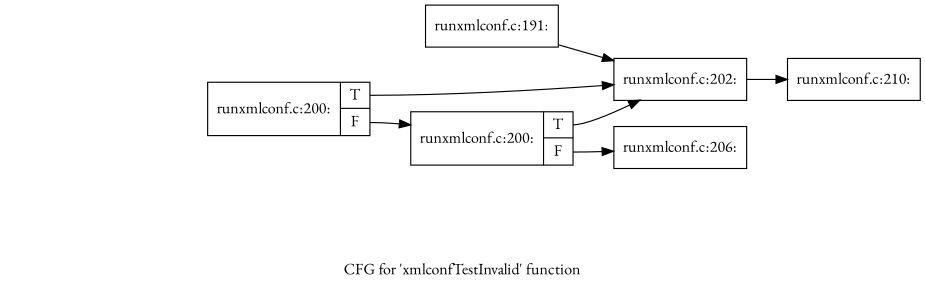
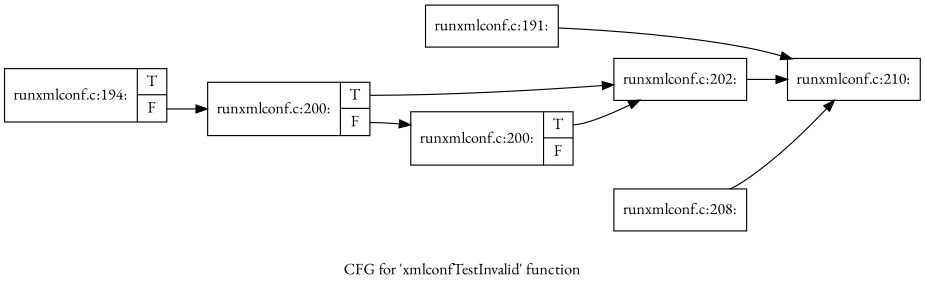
  digraph {
    fontname="EB Garamond"
    label="CFG for 'xmlconfTestInvalid' function"
    rankdir=LR
    node [fontname="EB Garamond" shape=record]
    edge [fontname="EB Garamond"]
    n1 [label="{runxmlconf.c:191:}"]
    n2 [label="{runxmlconf.c:210:}"]
+   n3 [label="{runxmlconf.c:194:|{<s0>T|<s1>F}}"]
    n4 [label="{runxmlconf.c:200:|{<s0>T|<s1>F}}"]
    n5 [label="{runxmlconf.c:202:}"]
    n6 [label="{runxmlconf.c:200:|{<s0>T|<s1>F}}"]
-   n8 [label="{runxmlconf.c:206:}"]
-   n1 -> n5
+   n7 [label="{runxmlconf.c:208:}"]
+   n1 -> n2
+   n3 -> n4 [tailport=s1]
    n4 -> n5 [tailport=s0]
    n4 -> n6 [tailport=s1]
    n5 -> n2
    n6 -> n5 [tailport=s0]
-   n6 -> n8 [tailport=s1]
+   n7 -> n2
  }
